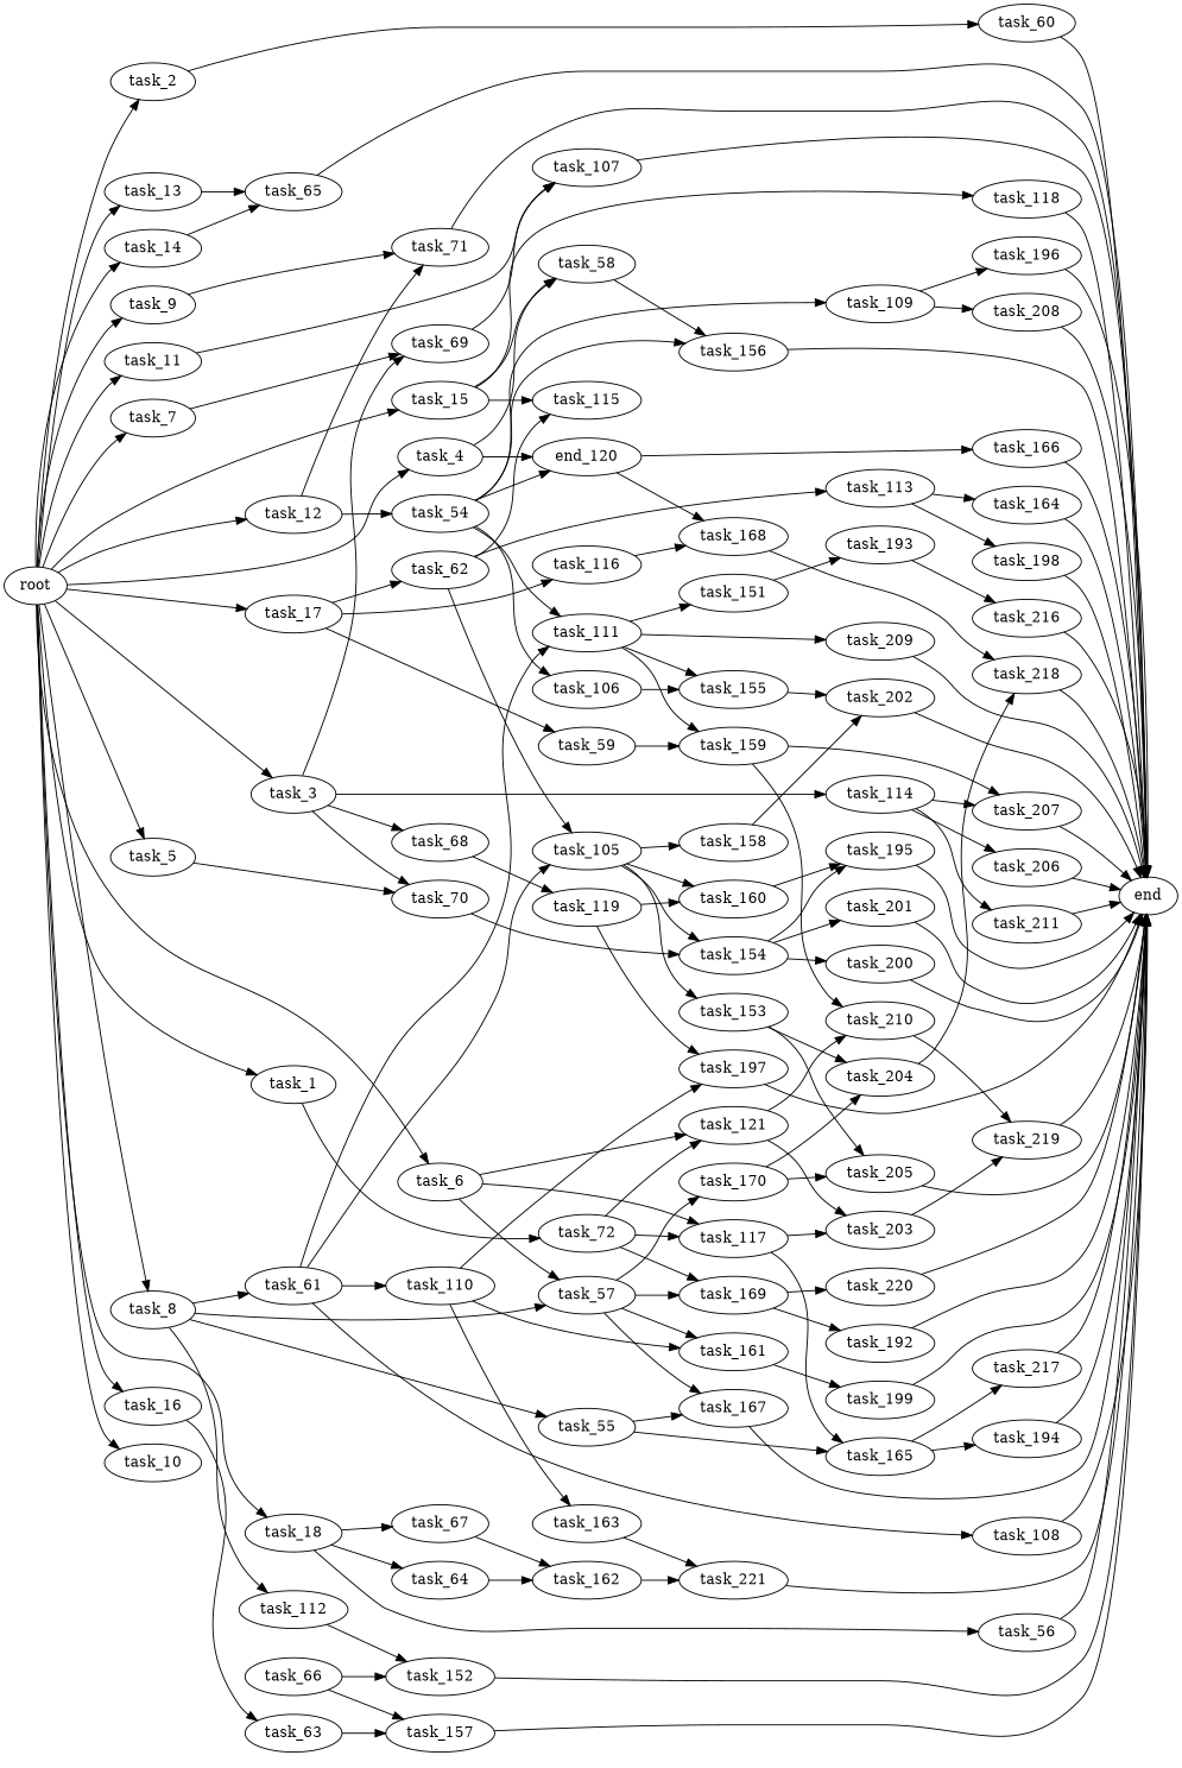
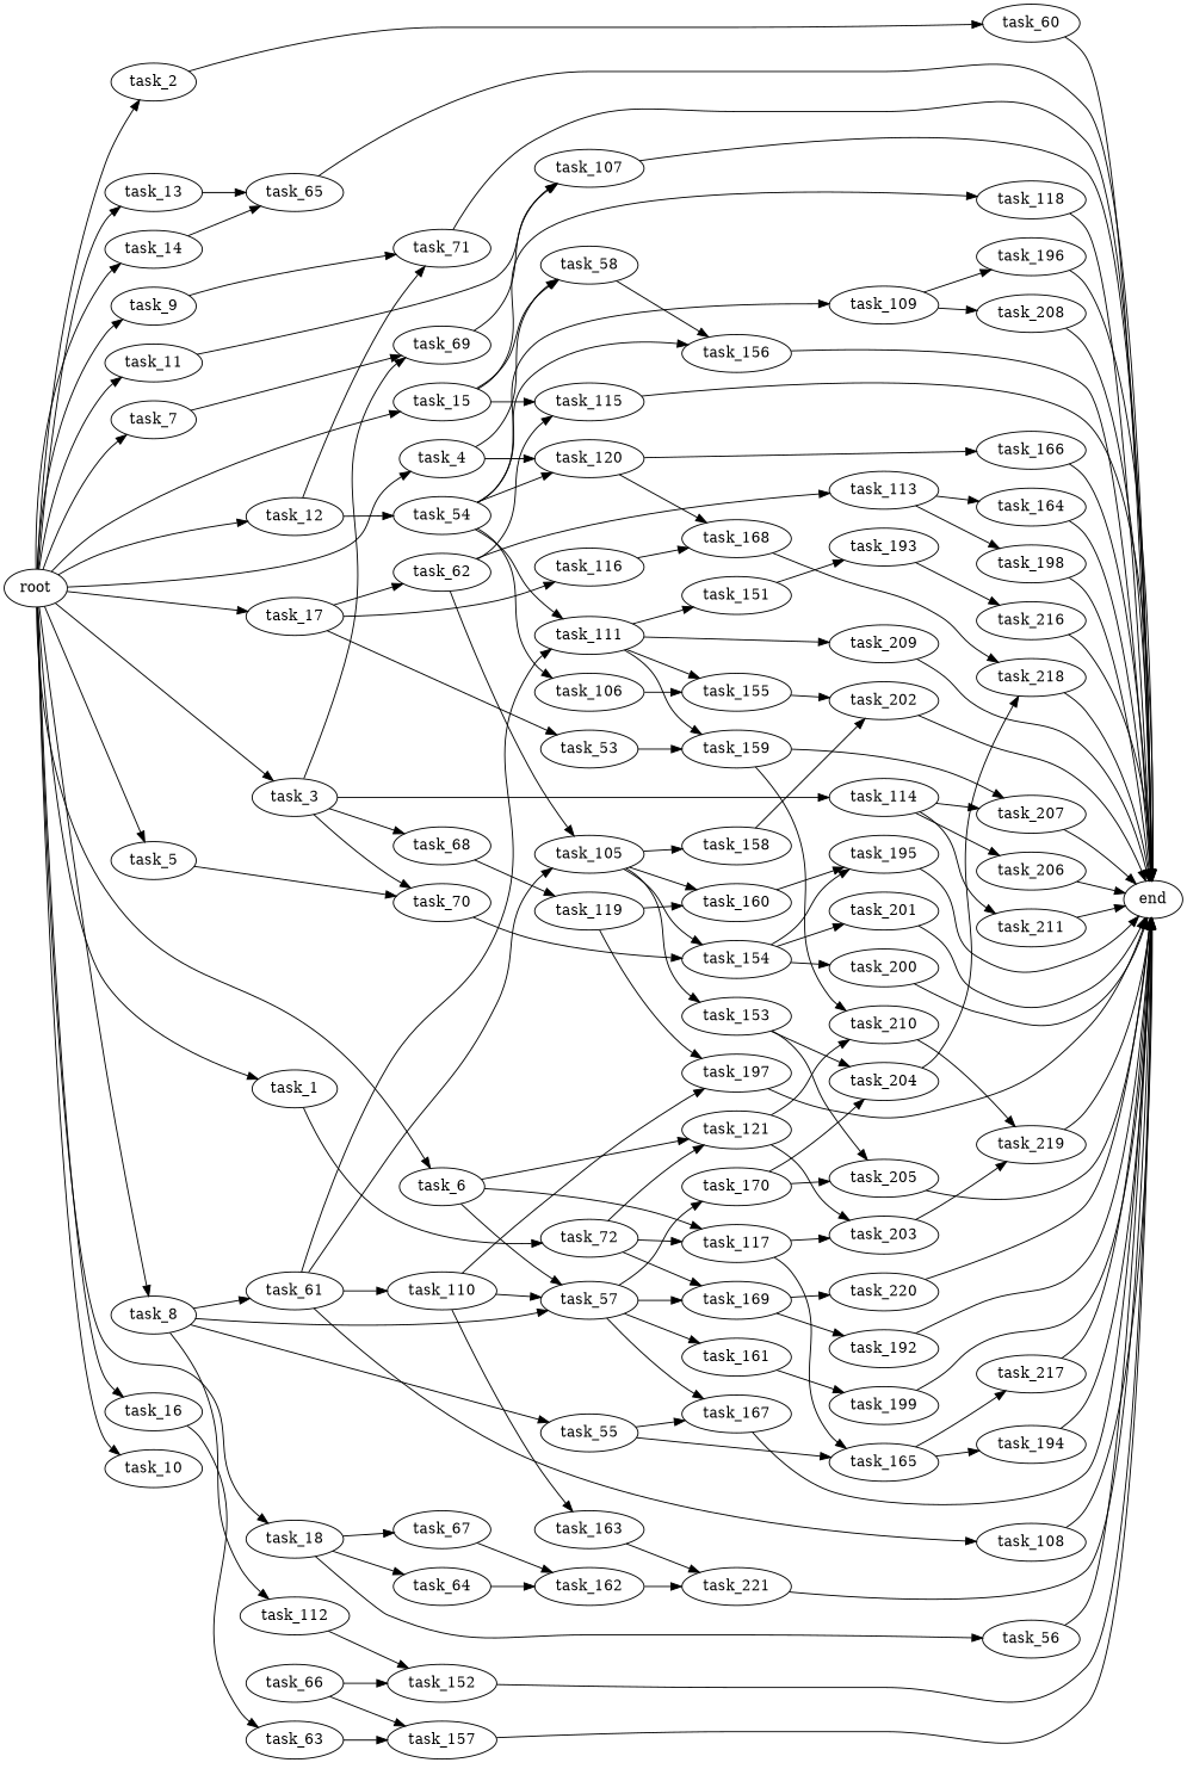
  digraph {
    rankdir=LR
    root
    task_1
    task_2
    task_3
    task_4
    task_5
    task_6
    task_7
    task_8
    task_9
    task_10
    task_11
    task_12
    task_13
    task_14
    task_15
    task_16
    task_17
    task_18
    task_72
    task_60
    task_68
    task_69
    task_70
    task_114
    task_58
-   task_120 [label=end_120]
+   task_120
    task_57
    task_117
    task_121
    task_55
    task_61
    task_112
    task_71
    task_107
    task_54
    task_65
    task_115
    task_118
    task_63
-   task_59
+   task_59 [label=task_53]
    task_62
    task_116
    task_56
    task_64
    task_67
    task_169
    end
    task_119
    task_154
    task_206
    task_207
    task_211
    task_156
    task_168
    task_166
    task_167
    task_161
    task_170
    task_165
    task_203
    task_210
    task_111
    task_105
    task_108
    task_110
    task_152
    task_66
    task_157
    task_106
    task_109
    task_159
    task_113
    task_162
    task_155
    task_196
    task_208
    task_151
    task_209
    task_194
    task_217
    task_199
    task_192
    task_220
    task_204
    task_205
    task_153
    task_158
    task_160
    task_163
    task_197
    task_164
    task_198
    task_221
    task_195
    task_200
    task_201
    task_202
    task_193
    task_218
    task_219
    task_216
    root -> task_1
    root -> task_2
    root -> task_3
    root -> task_4
    root -> task_5
    root -> task_6
    root -> task_7
    root -> task_8
    root -> task_9
    root -> task_10
    root -> task_11
    root -> task_12
    root -> task_13
    root -> task_14
    root -> task_15
    root -> task_16
    root -> task_17
    root -> task_18
    task_1 -> task_72
    task_2 -> task_60
    task_3 -> task_68
    task_3 -> task_69
    task_3 -> task_70
    task_3 -> task_114
    task_4 -> task_58
    task_4 -> task_120
    task_5 -> task_70
    task_6 -> task_57
    task_6 -> task_117
    task_6 -> task_121
    task_7 -> task_69
    task_8 -> task_57
    task_8 -> task_55
    task_8 -> task_61
    task_8 -> task_112
    task_9 -> task_71
    task_11 -> task_107
    task_12 -> task_71
    task_12 -> task_54
    task_13 -> task_65
    task_14 -> task_65
    task_15 -> task_58
    task_15 -> task_115
    task_15 -> task_118
    task_16 -> task_63
    task_17 -> task_59
    task_17 -> task_62
    task_17 -> task_116
    task_18 -> task_56
    task_18 -> task_64
    task_18 -> task_67
    task_72 -> task_117
    task_72 -> task_121
    task_72 -> task_169
    task_60 -> end
    task_68 -> task_119
    task_69 -> task_107
    task_70 -> task_154
    task_114 -> task_206
    task_114 -> task_207
    task_114 -> task_211
    task_58 -> task_156
    task_120 -> task_168
    task_120 -> task_166
    task_57 -> task_169
    task_57 -> task_167
    task_57 -> task_161
    task_57 -> task_170
    task_117 -> task_165
    task_117 -> task_203
    task_121 -> task_203
    task_121 -> task_210
    task_55 -> task_167
    task_55 -> task_165
    task_61 -> task_111
    task_61 -> task_105
    task_61 -> task_108
    task_61 -> task_110
    task_112 -> task_152
    task_71 -> end
    task_107 -> end
    task_54 -> task_120
    task_54 -> task_156
    task_54 -> task_111
    task_54 -> task_106
    task_54 -> task_109
    task_65 -> end
+   task_115 -> end
    task_118 -> end
    task_63 -> task_157
    task_59 -> task_159
    task_62 -> task_115
    task_62 -> task_105
    task_62 -> task_113
    task_116 -> task_168
    task_56 -> end
    task_64 -> task_162
    task_67 -> task_162
    task_169 -> task_192
    task_169 -> task_220
    task_119 -> task_160
    task_119 -> task_197
    task_154 -> task_195
    task_154 -> task_200
    task_154 -> task_201
    task_206 -> end
    task_207 -> end
    task_211 -> end
    task_156 -> end
    task_168 -> task_218
    task_166 -> end
    task_167 -> end
    task_161 -> task_199
    task_170 -> task_204
    task_170 -> task_205
    task_165 -> task_194
    task_165 -> task_217
    task_203 -> task_219
    task_210 -> task_219
    task_111 -> task_159
    task_111 -> task_155
    task_111 -> task_151
    task_111 -> task_209
    task_105 -> task_154
    task_105 -> task_153
    task_105 -> task_158
    task_105 -> task_160
    task_108 -> end
-   task_110 -> task_161
+   task_110 -> task_57
    task_110 -> task_163
    task_110 -> task_197
    task_152 -> end
    task_66 -> task_152
    task_66 -> task_157
    task_157 -> end
    task_106 -> task_155
    task_109 -> task_196
    task_109 -> task_208
    task_159 -> task_207
    task_159 -> task_210
    task_113 -> task_164
    task_113 -> task_198
    task_162 -> task_221
    task_155 -> task_202
    task_196 -> end
    task_208 -> end
    task_151 -> task_193
    task_209 -> end
    task_194 -> end
    task_217 -> end
    task_199 -> end
    task_192 -> end
    task_220 -> end
    task_204 -> task_218
    task_205 -> end
    task_153 -> task_204
    task_153 -> task_205
    task_158 -> task_202
    task_160 -> task_195
    task_163 -> task_221
    task_197 -> end
    task_164 -> end
    task_198 -> end
    task_221 -> end
    task_195 -> end
    task_200 -> end
    task_201 -> end
    task_202 -> end
    task_193 -> task_216
    task_218 -> end
    task_219 -> end
    task_216 -> end
  }
